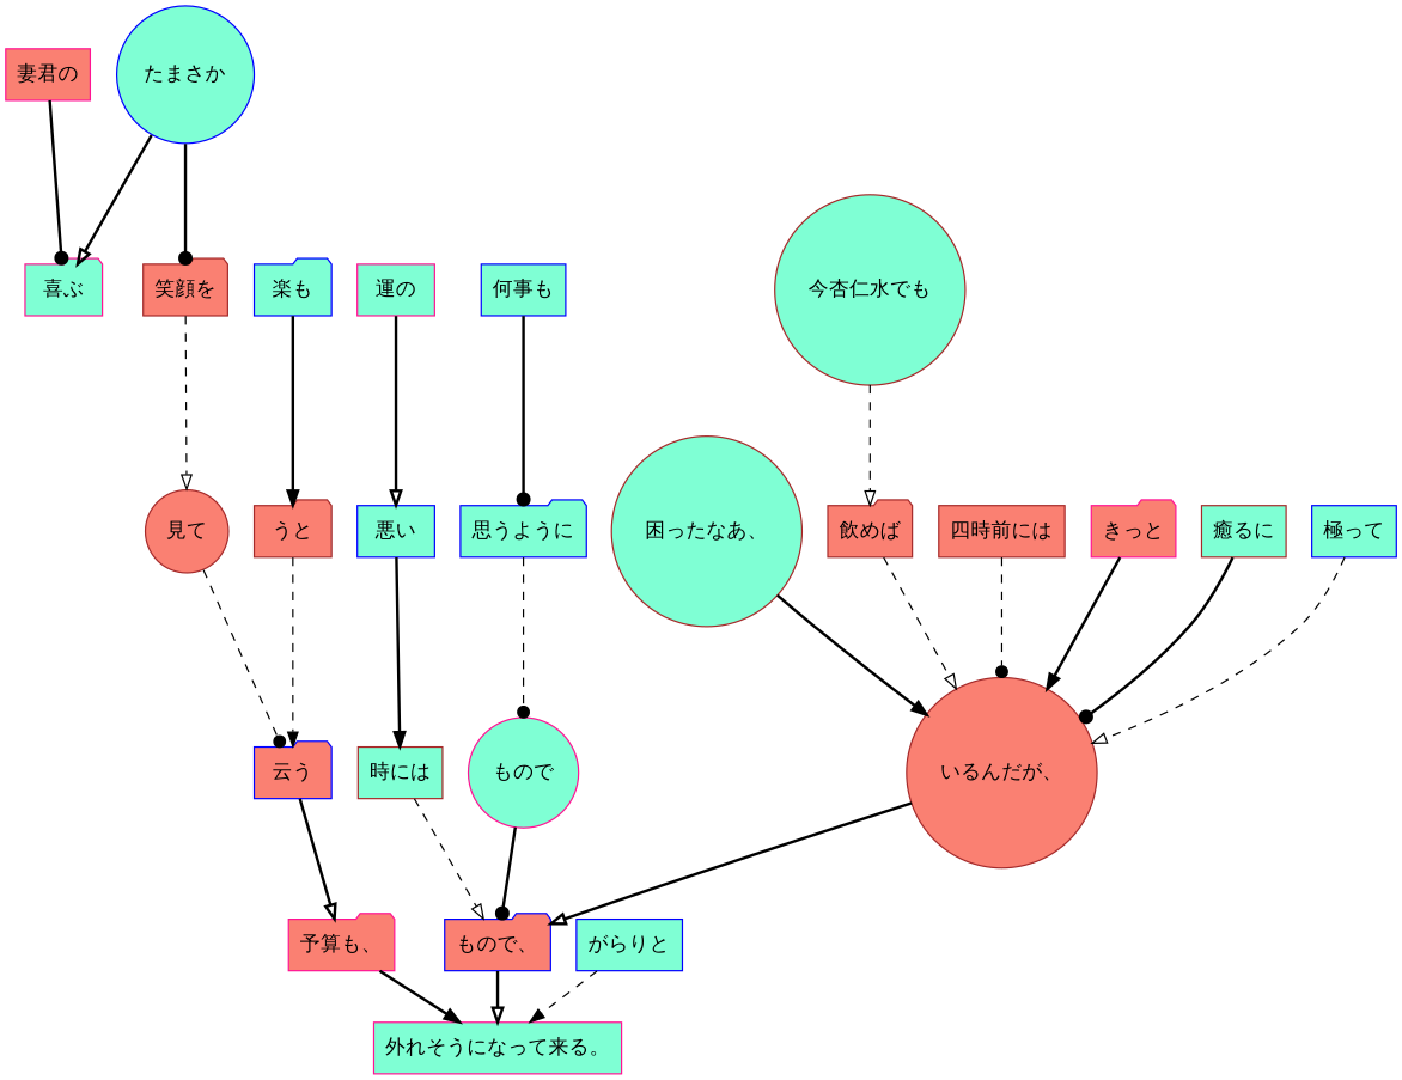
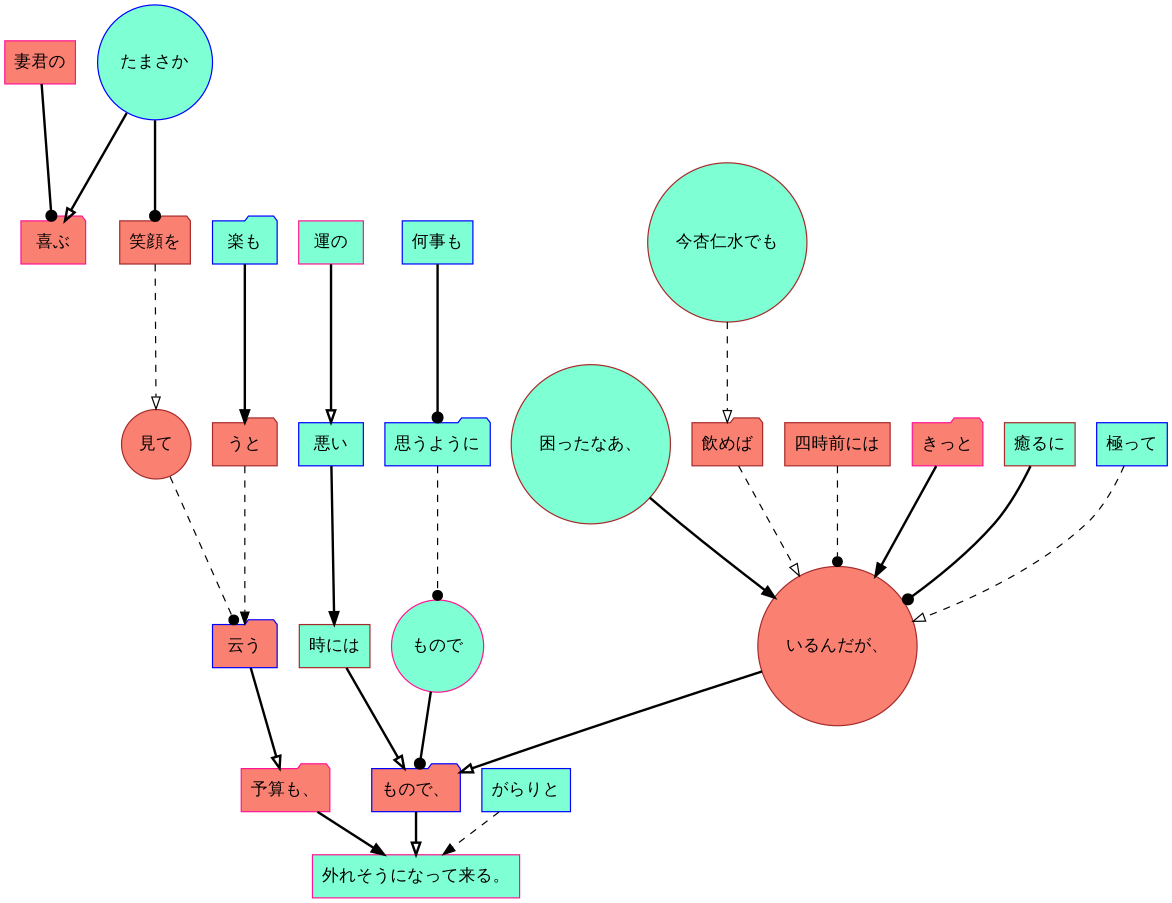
  digraph {
    node [color=brown fillcolor=aquamarine shape=folder style=filled]
    edge [arrowhead=onormal style=bold]
    n1 [label="困ったなあ、" shape=circle]
    n2 [fillcolor=salmon label="いるんだが、" shape=circle]
    n3 [color=blue fillcolor=salmon label="もので、"]
    n4 [label="今杏仁水でも" shape=circle]
    n5 [fillcolor=salmon label="飲めば"]
    n6 [fillcolor=salmon label="四時前には" shape=box]
    n7 [color=deeppink fillcolor=salmon label="きっと"]
    n8 [label="癒るに" shape=box]
    n9 [color=blue label="極って" shape=box]
    n10 [color=deeppink label="外れそうになって来る。" shape=box]
    n11 [color=deeppink label="運の" shape=box]
    n12 [color=blue label="悪い" shape=box]
    n13 [label="時には" shape=box]
    n14 [color=blue label="何事も" shape=box]
    n15 [color=blue label="思うように"]
    n16 [color=deeppink label="もので" shape=circle]
    n17 [color=blue label="たまさか" shape=circle]
-   n18 [color=deeppink label="喜ぶ"]
+   n18 [color=deeppink fillcolor=salmon label="喜ぶ"]
    n19 [fillcolor=salmon label="笑顔を"]
    n20 [color=deeppink fillcolor=salmon label="妻君の" shape=box]
    n21 [fillcolor=salmon label="見て" shape=circle]
    n22 [color=blue fillcolor=salmon label="云う"]
    n23 [color=deeppink fillcolor=salmon label="予算も、"]
    n24 [color=blue label="楽も"]
    n25 [fillcolor=salmon label="うと"]
    n26 [color=blue label="がらりと" shape=box]
    n1 -> n2 [arrowhead=normal]
    n2 -> n3
    n3 -> n10
    n4 -> n5 [style=dashed]
    n5 -> n2 [style=dashed]
    n6 -> n2 [arrowhead=dot style=dashed]
    n7 -> n2 [arrowhead=normal]
    n8 -> n2 [arrowhead=dot]
    n9 -> n2 [style=dashed]
    n11 -> n12
    n12 -> n13 [arrowhead=normal]
-   n13 -> n3 [style=dashed]
+   n13 -> n3
    n14 -> n15 [arrowhead=dot]
    n15 -> n16 [arrowhead=dot style=dashed]
    n16 -> n3 [arrowhead=dot]
    n17 -> n18
    n17 -> n19 [arrowhead=dot]
    n19 -> n21 [style=dashed]
    n20 -> n18 [arrowhead=dot]
    n21 -> n22 [arrowhead=dot style=dashed]
    n22 -> n23
    n23 -> n10 [arrowhead=normal]
    n24 -> n25 [arrowhead=normal]
    n25 -> n22 [arrowhead=normal style=dashed]
    n26 -> n10 [arrowhead=normal style=dashed]
  }
